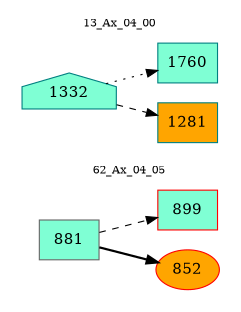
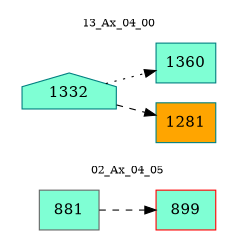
  digraph {
    rankdir=LR
    node [color=teal fillcolor=aquamarine shape=box style=filled]
    edge [color=black style=dashed]
    n1 [color=gray40 label=881]
-   n2 [color=red fillcolor=orange label=852 shape=ellipse]
    n3 [color=red label=899]
    n4 [label=1332 shape=house]
    n5 [fillcolor=orange label=1281]
-   n6 [label=1760]
+   n6 [label=1360]
    subgraph cluster_1 {
      color=white
      fontsize=10
-     label="62_Ax_04_05"
+     label="02_Ax_04_05"
      n1
-     n2
      n3
    }
    subgraph cluster_2 {
      color=white
      fontsize=10
      label="13_Ax_04_00"
      n4
      n5
      n6
    }
-   n1 -> n2 [style=bold]
    n1 -> n3
    n4 -> n5
    n4 -> n6 [style=dotted]
  }
